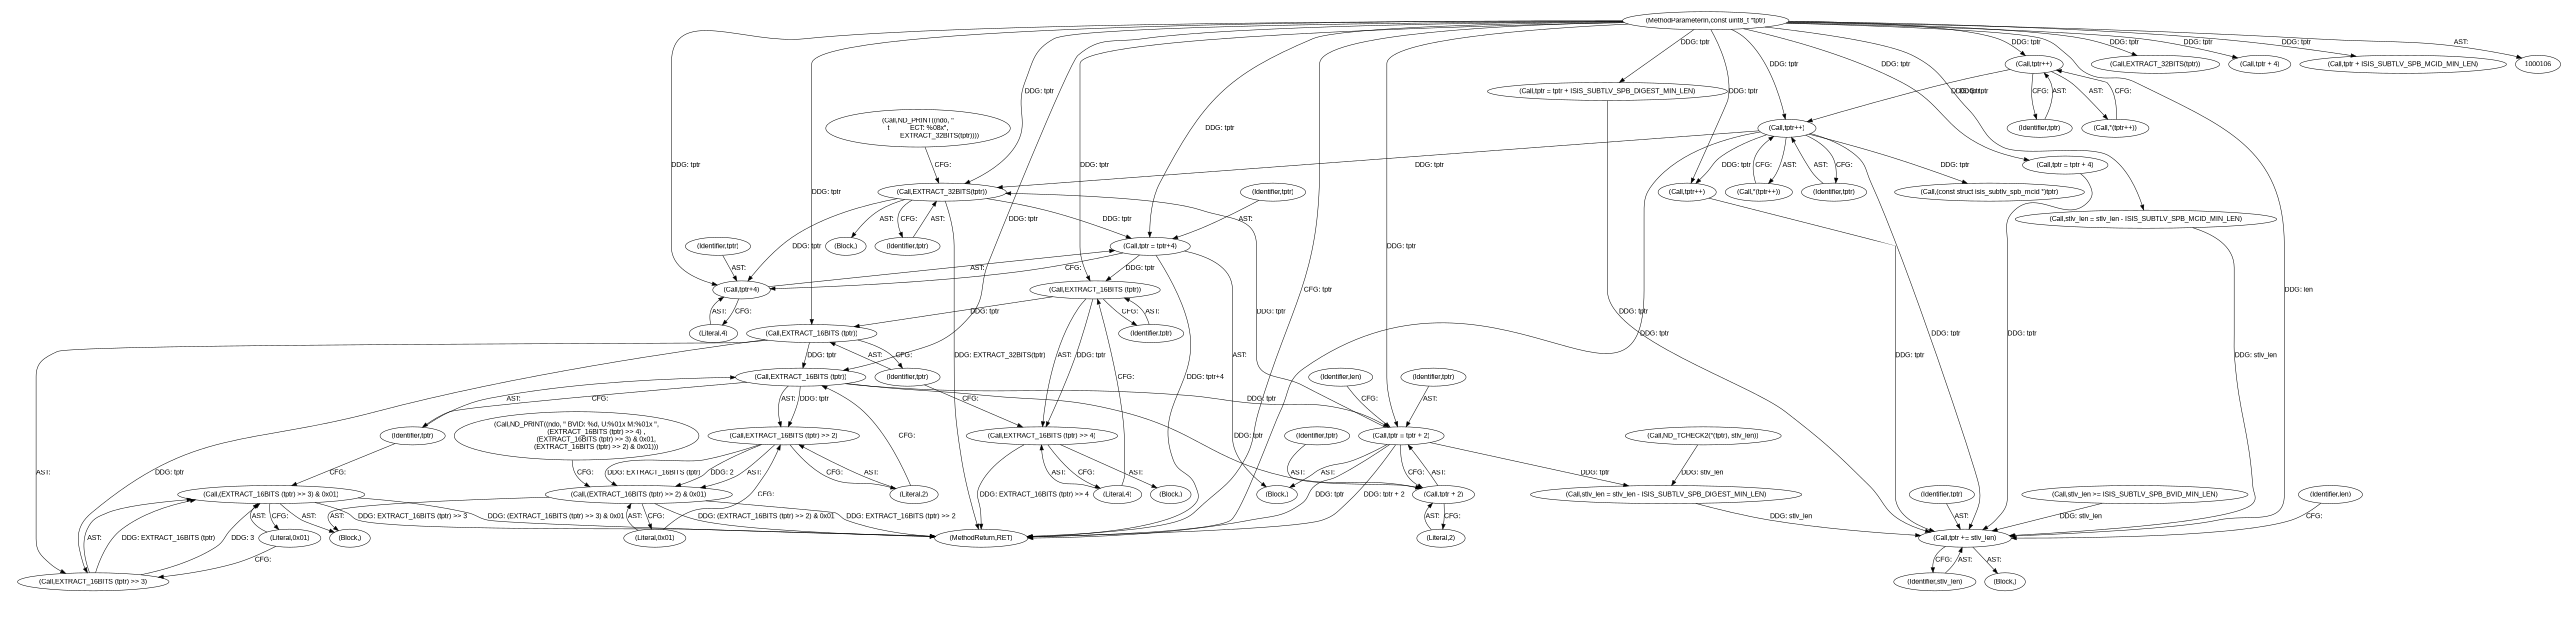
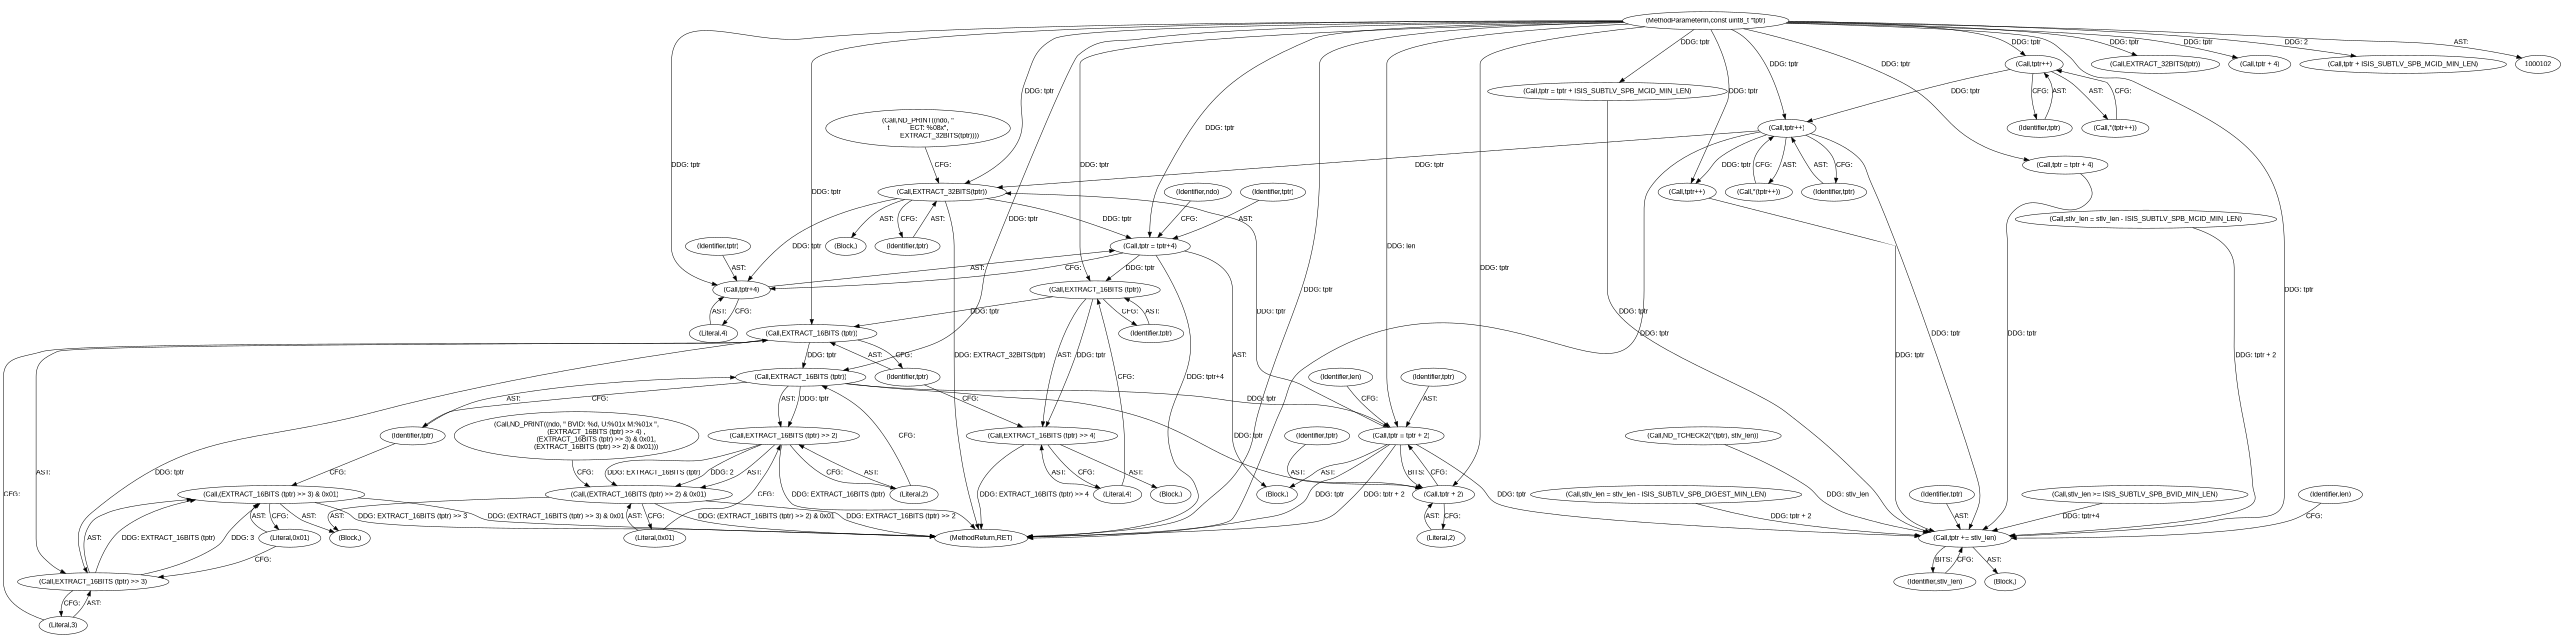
  digraph {
    fontname="Liberation Sans"
    node [fontname="Liberation Sans"]
    edge [fontname="Liberation Sans"]
    n1 [label="(Call,EXTRACT_32BITS(tptr))"]
    n2 [label="(Call,tptr = tptr+4)"]
    n3 [label="(Call,tptr+4)"]
    n4 [label="(Block,)"]
    n5 [label="(Identifier,tptr)"]
    n6 [label="(MethodReturn,RET)"]
    n7 [label="(Block,)"]
    n8 [label="(Call,EXTRACT_16BITS (tptr))"]
    n9 [label="(Literal,4)"]
    n10 [label="(Call,tptr = tptr + 2)"]
    n11 [label="(Call,tptr += stlv_len)"]
    n12 [label="(Call,tptr + 2)"]
    n13 [label="(Block,)"]
    n14 [label="(Identifier,stlv_len)"]
    n15 [label="(Literal,2)"]
    n16 [label="(Call,EXTRACT_16BITS (tptr))"]
    n17 [label="(Call,EXTRACT_16BITS (tptr) >> 2)"]
    n18 [label="(Identifier,tptr)"]
    n19 [label="(Call,(EXTRACT_16BITS (tptr) >> 2) & 0x01)"]
    n20 [label="(Literal,2)"]
    n21 [label="(Call,(EXTRACT_16BITS (tptr) >> 3) & 0x01)"]
    n22 [label="(Call,EXTRACT_16BITS (tptr))"]
    n23 [label="(Call,EXTRACT_16BITS (tptr) >> 3)"]
    n24 [label="(Identifier,tptr)"]
+   n25 [label="(Literal,3)"]
    n26 [label="(Call,EXTRACT_16BITS (tptr) >> 4)"]
    n27 [label="(Identifier,tptr)"]
    n28 [label="(Block,)"]
    n29 [label="(Literal,4)"]
    n30 [label="(Call,tptr++)"]
    n31 [label="(Call,tptr++)"]
    n32 [label="(Identifier,tptr)"]
-   n33 [label="(Call,(const struct isis_subtlv_spb_mcid *)tptr)"]
    n34 [label="(Call,*(tptr++))"]
    n35 [label="(Call,tptr++)"]
    n36 [label="(Identifier,tptr)"]
    n37 [label="(Call,*(tptr++))"]
    n38 [label="(MethodParameterIn,const uint8_t *tptr)"]
    n39 [label="(Call,EXTRACT_32BITS(tptr))"]
    n40 [label="(Call,tptr + 4)"]
-   n41 [label="(Call,tptr = tptr + ISIS_SUBTLV_SPB_DIGEST_MIN_LEN)"]
+   n41 [label="(Call,tptr = tptr + ISIS_SUBTLV_SPB_MCID_MIN_LEN)"]
    n42 [label="(Call,tptr = tptr + 4)"]
    n43 [label="(Call,tptr + ISIS_SUBTLV_SPB_MCID_MIN_LEN)"]
-   1000106
+   1000106 [label=1000102]
    n45 [label="(Literal,0x01)"]
    n46 [label="(Block,)"]
    n47 [label="(Literal,0x01)"]
    n48 [label="(Identifier,tptr)"]
    n49 [label="(Call,ND_PRINT((ndo, \"\n\t           ECT: %08x\",\n                       EXTRACT_32BITS(tptr))))"]
    n50 [label="(Identifier,tptr)"]
    n51 [label="(Call,stlv_len = stlv_len - ISIS_SUBTLV_SPB_MCID_MIN_LEN)"]
    n52 [label="(Identifier,tptr)"]
    n53 [label="(Call,stlv_len >= ISIS_SUBTLV_SPB_BVID_MIN_LEN)"]
    n54 [label="(Call,ND_TCHECK2(*(tptr), stlv_len))"]
    n55 [label="(Call,ND_PRINT((ndo, \" BVID: %d, U:%01x M:%01x \",\n                     (EXTRACT_16BITS (tptr) >> 4) ,\n                     (EXTRACT_16BITS (tptr) >> 3) & 0x01,\n                     (EXTRACT_16BITS (tptr) >> 2) & 0x01)))"]
    n56 [label="(Identifier,tptr)"]
    n57 [label="(Call,stlv_len = stlv_len - ISIS_SUBTLV_SPB_DIGEST_MIN_LEN)"]
    n58 [label="(Identifier,len)"]
    n59 [label="(Identifier,tptr)"]
    n60 [label="(Identifier,len)"]
+   n61 [label="(Identifier,ndo)"]
    n1 -> n2 [label="DDG: tptr"]
    n1 -> n3 [label="DDG: tptr"]
    n1 -> n4 [label="AST: "]
    n1 -> n5 [label="CFG: "]
    n1 -> n6 [label="DDG: EXTRACT_32BITS(tptr)"]
    n2 -> n3 [label="CFG: "]
    n2 -> n6 [label="DDG: tptr+4"]
    n2 -> n7 [label="AST: "]
    n2 -> n8 [label="DDG: tptr"]
    n3 -> n2 [label="AST: "]
    n3 -> n9 [label="CFG: "]
    n5 -> n1 [label="AST: "]
    n8 -> n22 [label="DDG: tptr"]
    n8 -> n26 [label="AST: "]
    n8 -> n26 [label="DDG: tptr"]
    n8 -> n27 [label="CFG: "]
    n9 -> n3 [label="AST: "]
    n10 -> n1 [label="DDG: tptr"]
    n10 -> n6 [label="DDG: tptr + 2"]
    n10 -> n6 [label="DDG: tptr"]
    n10 -> n7 [label="AST: "]
-   n10 -> n57 [label="DDG: tptr"]
-   n10 -> n12 [label="CFG: "]
+   n10 -> n11 [label="DDG: tptr"]
+   n10 -> n12 [label="BITS: "]
    n11 -> n13 [label="AST: "]
-   n11 -> n14 [label="CFG: "]
-   n12 -> n10 [label="AST: "]
+   n11 -> n14 [label="BITS: "]
+   n12 -> n10 [label="CFG: "]
    n12 -> n15 [label="CFG: "]
-   n14 -> n11 [label="AST: "]
+   n14 -> n11 [label="CFG: "]
    n15 -> n12 [label="AST: "]
    n16 -> n10 [label="DDG: tptr"]
    n16 -> n12 [label="DDG: tptr"]
    n16 -> n17 [label="AST: "]
    n16 -> n17 [label="DDG: tptr"]
    n16 -> n18 [label="CFG: "]
+   n17 -> n6 [label="DDG: EXTRACT_16BITS (tptr)"]
    n17 -> n19 [label="AST: "]
    n17 -> n19 [label="DDG: EXTRACT_16BITS (tptr)"]
    n17 -> n19 [label="DDG: 2"]
    n17 -> n20 [label="CFG: "]
    n18 -> n16 [label="AST: "]
    n18 -> n21 [label="CFG: "]
    n19 -> n6 [label="DDG: (EXTRACT_16BITS (tptr) >> 2) & 0x01"]
    n19 -> n6 [label="DDG: EXTRACT_16BITS (tptr) >> 2"]
    n19 -> n46 [label="AST: "]
    n19 -> n47 [label="CFG: "]
    n20 -> n16 [label="CFG: "]
    n20 -> n17 [label="AST: "]
    n21 -> n6 [label="DDG: EXTRACT_16BITS (tptr) >> 3"]
    n21 -> n6 [label="DDG: (EXTRACT_16BITS (tptr) >> 3) & 0x01"]
    n21 -> n45 [label="CFG: "]
    n21 -> n46 [label="AST: "]
    n22 -> n16 [label="DDG: tptr"]
    n22 -> n23 [label="AST: "]
    n22 -> n23 [label="DDG: tptr"]
    n22 -> n24 [label="CFG: "]
    n23 -> n21 [label="AST: "]
    n23 -> n21 [label="DDG: EXTRACT_16BITS (tptr)"]
    n23 -> n21 [label="DDG: 3"]
+   n23 -> n25 [label="CFG: "]
    n24 -> n22 [label="AST: "]
    n24 -> n26 [label="CFG: "]
+   n25 -> n22 [label="CFG: "]
+   n25 -> n23 [label="AST: "]
    n26 -> n6 [label="DDG: EXTRACT_16BITS (tptr) >> 4"]
    n26 -> n28 [label="AST: "]
    n26 -> n29 [label="CFG: "]
    n27 -> n8 [label="AST: "]
    n29 -> n8 [label="CFG: "]
    n29 -> n26 [label="AST: "]
    n30 -> n1 [label="DDG: tptr"]
    n30 -> n6 [label="DDG: tptr"]
    n30 -> n11 [label="DDG: tptr"]
    n30 -> n31 [label="DDG: tptr"]
    n30 -> n32 [label="CFG: "]
-   n30 -> n33 [label="DDG: tptr"]
    n30 -> n34 [label="AST: "]
    n31 -> n11 [label="DDG: tptr"]
    n32 -> n30 [label="AST: "]
    n34 -> n30 [label="CFG: "]
    n35 -> n30 [label="DDG: tptr"]
    n35 -> n36 [label="CFG: "]
    n35 -> n37 [label="AST: "]
    n36 -> n35 [label="AST: "]
    n37 -> n35 [label="CFG: "]
    n38 -> n1 [label="DDG: tptr"]
    n38 -> n2 [label="DDG: tptr"]
    n38 -> n3 [label="DDG: tptr"]
-   n38 -> n6 [label="CFG: tptr"]
+   n38 -> n6 [label="DDG: tptr"]
    n38 -> n8 [label="DDG: tptr"]
-   n38 -> n10 [label="DDG: tptr"]
-   n38 -> n11 [label="DDG: len"]
-   n38 -> n51 [label="DDG: tptr"]
+   n38 -> n10 [label="DDG: len"]
+   n38 -> n11 [label="DDG: tptr"]
+   n38 -> n12 [label="DDG: tptr"]
    n38 -> n16 [label="DDG: tptr"]
    n38 -> n22 [label="DDG: tptr"]
    n38 -> n30 [label="DDG: tptr"]
    n38 -> n31 [label="DDG: tptr"]
    n38 -> n35 [label="DDG: tptr"]
    n38 -> n39 [label="DDG: tptr"]
    n38 -> n40 [label="DDG: tptr"]
    n38 -> n41 [label="DDG: tptr"]
    n38 -> n42 [label="DDG: tptr"]
-   n38 -> n43 [label="DDG: tptr"]
+   n38 -> n43 [label="DDG: 2"]
    n38 -> 1000106 [label="AST: "]
    n41 -> n11 [label="DDG: tptr"]
    n42 -> n11 [label="DDG: tptr"]
    n45 -> n21 [label="AST: "]
    n45 -> n23 [label="CFG: "]
    n47 -> n17 [label="CFG: "]
    n47 -> n19 [label="AST: "]
    n48 -> n11 [label="AST: "]
    n49 -> n1 [label="CFG: "]
    n50 -> n10 [label="AST: "]
-   n51 -> n11 [label="DDG: stlv_len"]
+   n51 -> n11 [label="DDG: tptr + 2"]
    n52 -> n2 [label="AST: "]
-   n53 -> n11 [label="DDG: stlv_len"]
-   n54 -> n57 [label="DDG: stlv_len"]
+   n53 -> n11 [label="DDG: tptr+4"]
+   n54 -> n11 [label="DDG: stlv_len"]
    n55 -> n19 [label="CFG: "]
    n56 -> n12 [label="AST: "]
-   n57 -> n11 [label="DDG: stlv_len"]
+   n57 -> n11 [label="DDG: tptr + 2"]
    n58 -> n10 [label="CFG: "]
    n59 -> n3 [label="AST: "]
    n60 -> n11 [label="CFG: "]
+   n61 -> n2 [label="CFG: "]
  }
